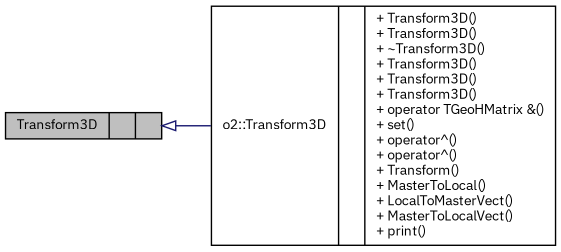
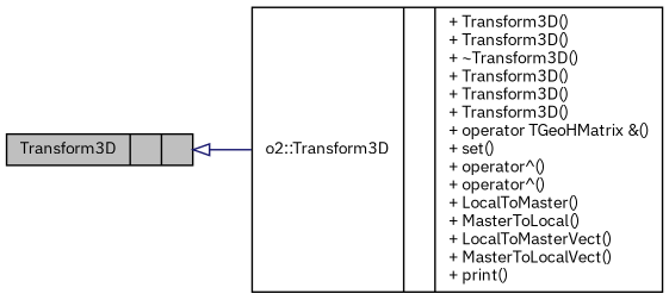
  digraph {
    rankdir=LR
    fontname="IBM Plex Sans"
    node [color=black fontname="IBM Plex Sans" fontsize=10 shape=record]
    n1 [fillcolor=grey75 fontcolor=black height=0.2 label="{Transform3D\n||}" style=filled width=0.4]
-   n2 [height=0.2 label="{o2::Transform3D\n||+ Transform3D()\l+ Transform3D()\l+ ~Transform3D()\l+ Transform3D()\l+ Transform3D()\l+ Transform3D()\l+ operator TGeoHMatrix &()\l+ set()\l+ operator^()\l+ operator^()\l+ Transform()\l+ MasterToLocal()\l+ LocalToMasterVect()\l+ MasterToLocalVect()\l+ print()\l}" width=0.4]
+   n2 [height=0.2 label="{o2::Transform3D\n||+ Transform3D()\l+ Transform3D()\l+ ~Transform3D()\l+ Transform3D()\l+ Transform3D()\l+ Transform3D()\l+ operator TGeoHMatrix &()\l+ set()\l+ operator^()\l+ operator^()\l+ LocalToMaster()\l+ MasterToLocal()\l+ LocalToMasterVect()\l+ MasterToLocalVect()\l+ print()\l}" width=0.4]
    n1 -> n2 [arrowtail=onormal color=midnightblue dir=back fontname="IBM Plex Sans" fontsize=10 labelfontname=Helvetica labelfontsize=10 style=solid]
  }
